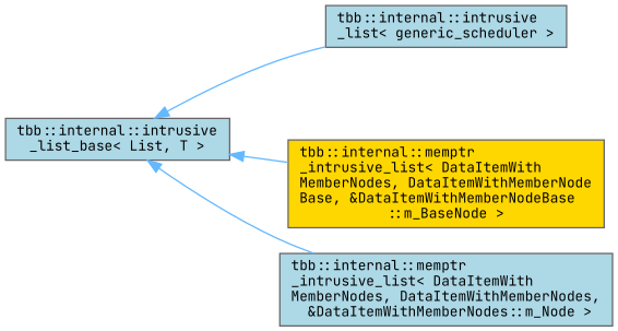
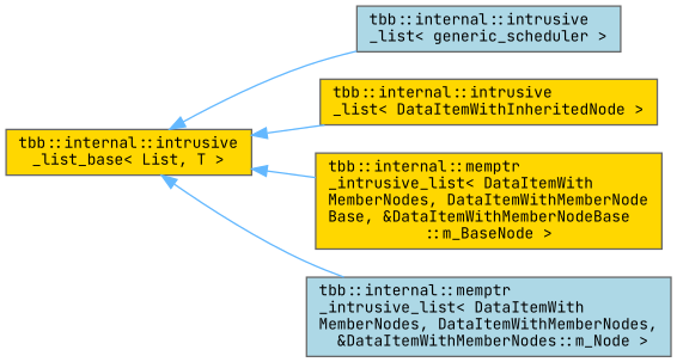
  digraph {
    fontname="JetBrains Mono"
    rankdir=LR
    node [color=gray40 fillcolor=lightblue fontname="JetBrains Mono" fontsize=10 shape=box style=filled]
    edge [color=steelblue1 dir=back fontname="JetBrains Mono" fontsize=10 labelfontname=Helvetica labelfontsize=10 style=solid]
-   n1 [fontcolor=black height=0.2 label="tbb::internal::intrusive\l_list_base\< List, T \>" width=0.4]
+   n1 [fillcolor=gold fontcolor=black height=0.2 label="tbb::internal::intrusive\l_list_base\< List, T \>" width=0.4]
    n2 [height=0.2 label="tbb::internal::intrusive\l_list\< generic_scheduler \>" width=0.4]
+   n3 [fillcolor=gold height=0.2 label="tbb::internal::intrusive\l_list\< DataItemWithInheritedNode \>" width=0.4]
    n4 [fillcolor=gold height=0.2 label="tbb::internal::memptr\l_intrusive_list\< DataItemWith\lMemberNodes, DataItemWithMemberNode\lBase, &DataItemWithMemberNodeBase\l::m_BaseNode \>" width=0.4]
    n5 [height=0.2 label="tbb::internal::memptr\l_intrusive_list\< DataItemWith\lMemberNodes, DataItemWithMemberNodes,\l &DataItemWithMemberNodes::m_Node \>" width=0.4]
    n1 -> n2
+   n1 -> n3
    n1 -> n4
    n1 -> n5
  }
